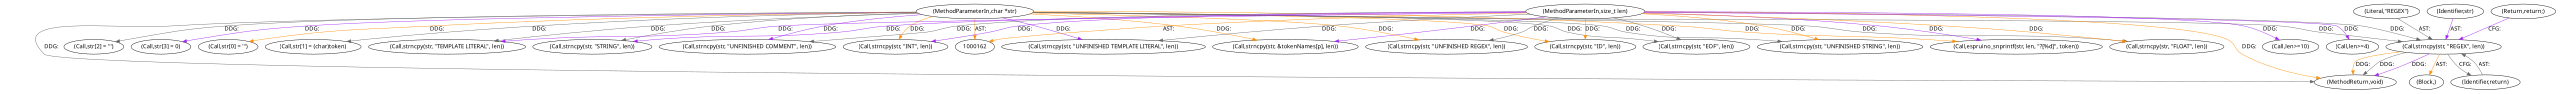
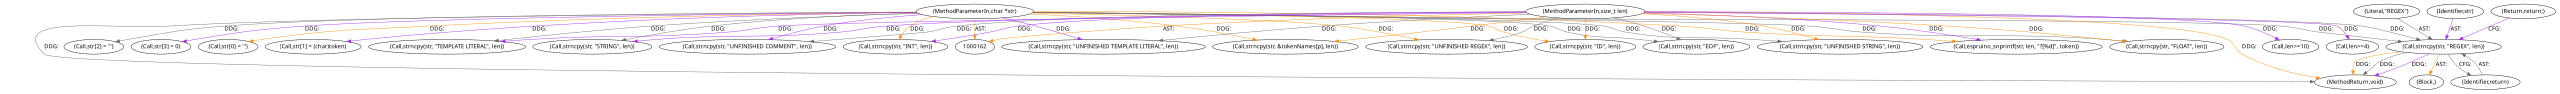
  digraph {
    fontname="Noto Sans"
    node [fontname="Noto Sans"]
    edge [color=gray40 fontname="Noto Sans"]
    n1 [label="(Call,strncpy(str, \"REGEX\", len))"]
    n2 [label="(Identifier,return)"]
    n3 [label="(MethodReturn,void)"]
    n4 [label="(Block,)"]
    n5 [label="(MethodParameterIn,char *str)"]
    n6 [label="(Call,strncpy(str, \"UNFINISHED COMMENT\", len))"]
    n7 [label="(Call,str[2] = '\'')"]
    n8 [label="(Call,strncpy(str, &tokenNames[p], len))"]
    n9 [label="(Call,espruino_snprintf(str, len, \"?[%d]\", token))"]
    n10 [label="(Call,strncpy(str, \"UNFINISHED REGEX\", len))"]
    n11 [label="(Call,strncpy(str, \"INT\", len))"]
    n12 [label="(Call,str[3] = 0)"]
    n13 [label="(Call,strncpy(str, \"UNFINISHED TEMPLATE LITERAL\", len))"]
    n14 [label="(Call,strncpy(str, \"ID\", len))"]
    n15 [label="(Call,strncpy(str, \"STRING\", len))"]
    n16 [label="(Call,strncpy(str, \"UNFINISHED STRING\", len))"]
    n17 [label="(Call,str[0] = '\'')"]
    n18 [label="(Call,strncpy(str, \"TEMPLATE LITERAL\", len))"]
    n19 [label="(Call,strncpy(str, \"FLOAT\", len))"]
    n20 [label="(Call,str[1] = (char)token)"]
    n21 [label="(Call,strncpy(str, \"EOF\", len))"]
    1000162
    n23 [label="(MethodParameterIn,size_t len)"]
    n24 [label="(Call,len>=10)"]
    n25 [label="(Call,len>=4)"]
    n26 [label="(Literal,\"REGEX\")"]
    n27 [label="(Identifier,str)"]
    n28 [label="(Return,return;)"]
    n1 -> n2 [label="CFG: "]
    n1 -> n3 [color=purple label="DDG: "]
    n1 -> n3 [color=darkorange label="DDG: "]
    n1 -> n3 [label="DDG: "]
    n1 -> n4 [color=darkorange label="AST: "]
    n2 -> n1 [label="AST: "]
    n5 -> n1 [label="DDG: "]
    n5 -> n3 [label="DDG: "]
    n5 -> n6 [color=purple label="DDG: "]
    n5 -> n7 [label="DDG: "]
    n5 -> n8 [color=darkorange label="DDG: "]
    n5 -> n9 [color=darkorange label="DDG: "]
    n5 -> n10 [color=darkorange label="DDG: "]
    n5 -> n11 [color=darkorange label="DDG: "]
    n5 -> n12 [color=purple label="DDG: "]
    n5 -> n13 [color=purple label="DDG: "]
    n5 -> n14 [color=darkorange label="DDG: "]
    n5 -> n15 [label="DDG: "]
    n5 -> n16 [label="DDG: "]
    n5 -> n17 [color=darkorange label="DDG: "]
    n5 -> n18 [label="DDG: "]
    n5 -> n19 [label="DDG: "]
-   n5 -> n20 [label="DDG: "]
+   n5 -> n20 [color=purple label="DDG: "]
    n5 -> n21 [label="DDG: "]
    n5 -> 1000162 [color=darkorange label="AST: "]
    n23 -> n1 [label="DDG: "]
    n23 -> n3 [color=darkorange label="DDG: "]
    n23 -> n6 [label="DDG: "]
-   n23 -> n8 [color=purple label="DDG: "]
+   n23 -> n8 [color=darkorange label="DDG: "]
    n23 -> n9 [color=purple label="DDG: "]
    n23 -> n10 [label="DDG: "]
    n23 -> n11 [color=purple label="DDG: "]
    n23 -> n13 [label="DDG: "]
    n23 -> n14 [color=darkorange label="DDG: "]
    n23 -> n15 [color=purple label="DDG: "]
    n23 -> n16 [color=darkorange label="DDG: "]
    n23 -> n18 [color=purple label="DDG: "]
    n23 -> n19 [color=darkorange label="DDG: "]
    n23 -> n21 [label="DDG: "]
    n23 -> 1000162 [color=darkorange label="AST: "]
    n23 -> n24 [color=purple label="DDG: "]
    n23 -> n25 [color=purple label="DDG: "]
    n26 -> n1 [label="AST: "]
    n27 -> n1 [color=purple label="AST: "]
    n28 -> n1 [color=purple label="CFG: "]
  }
